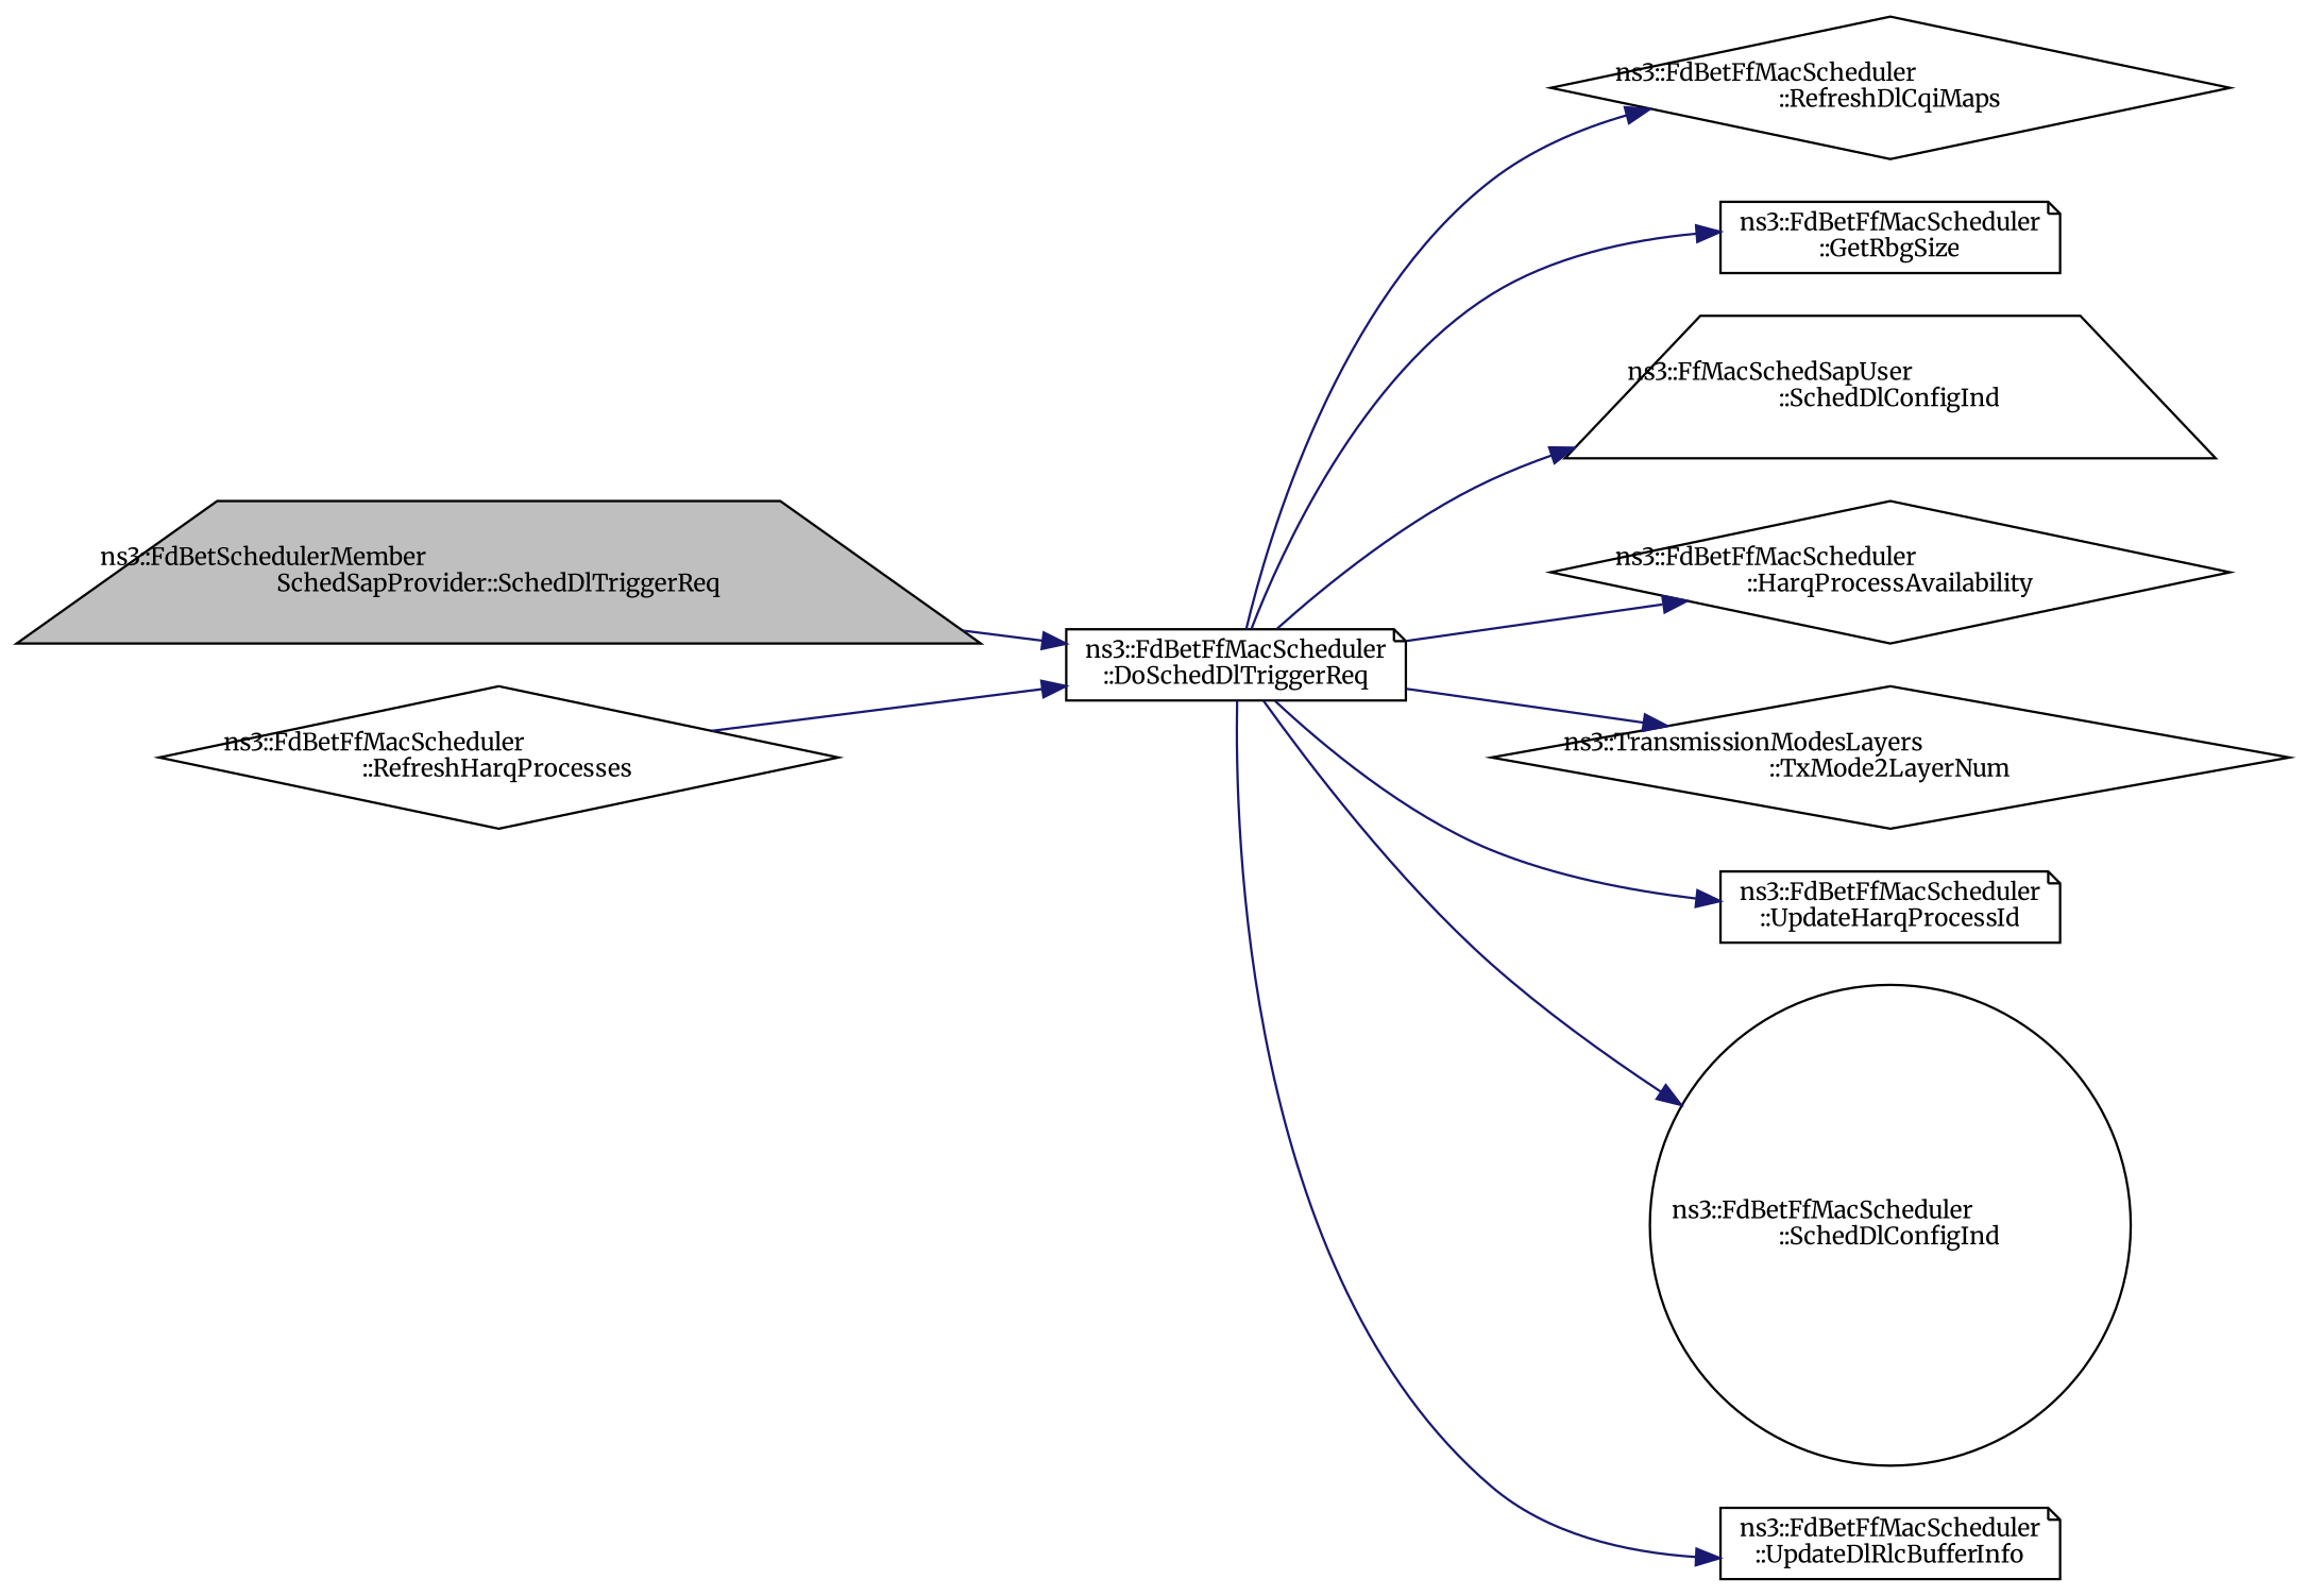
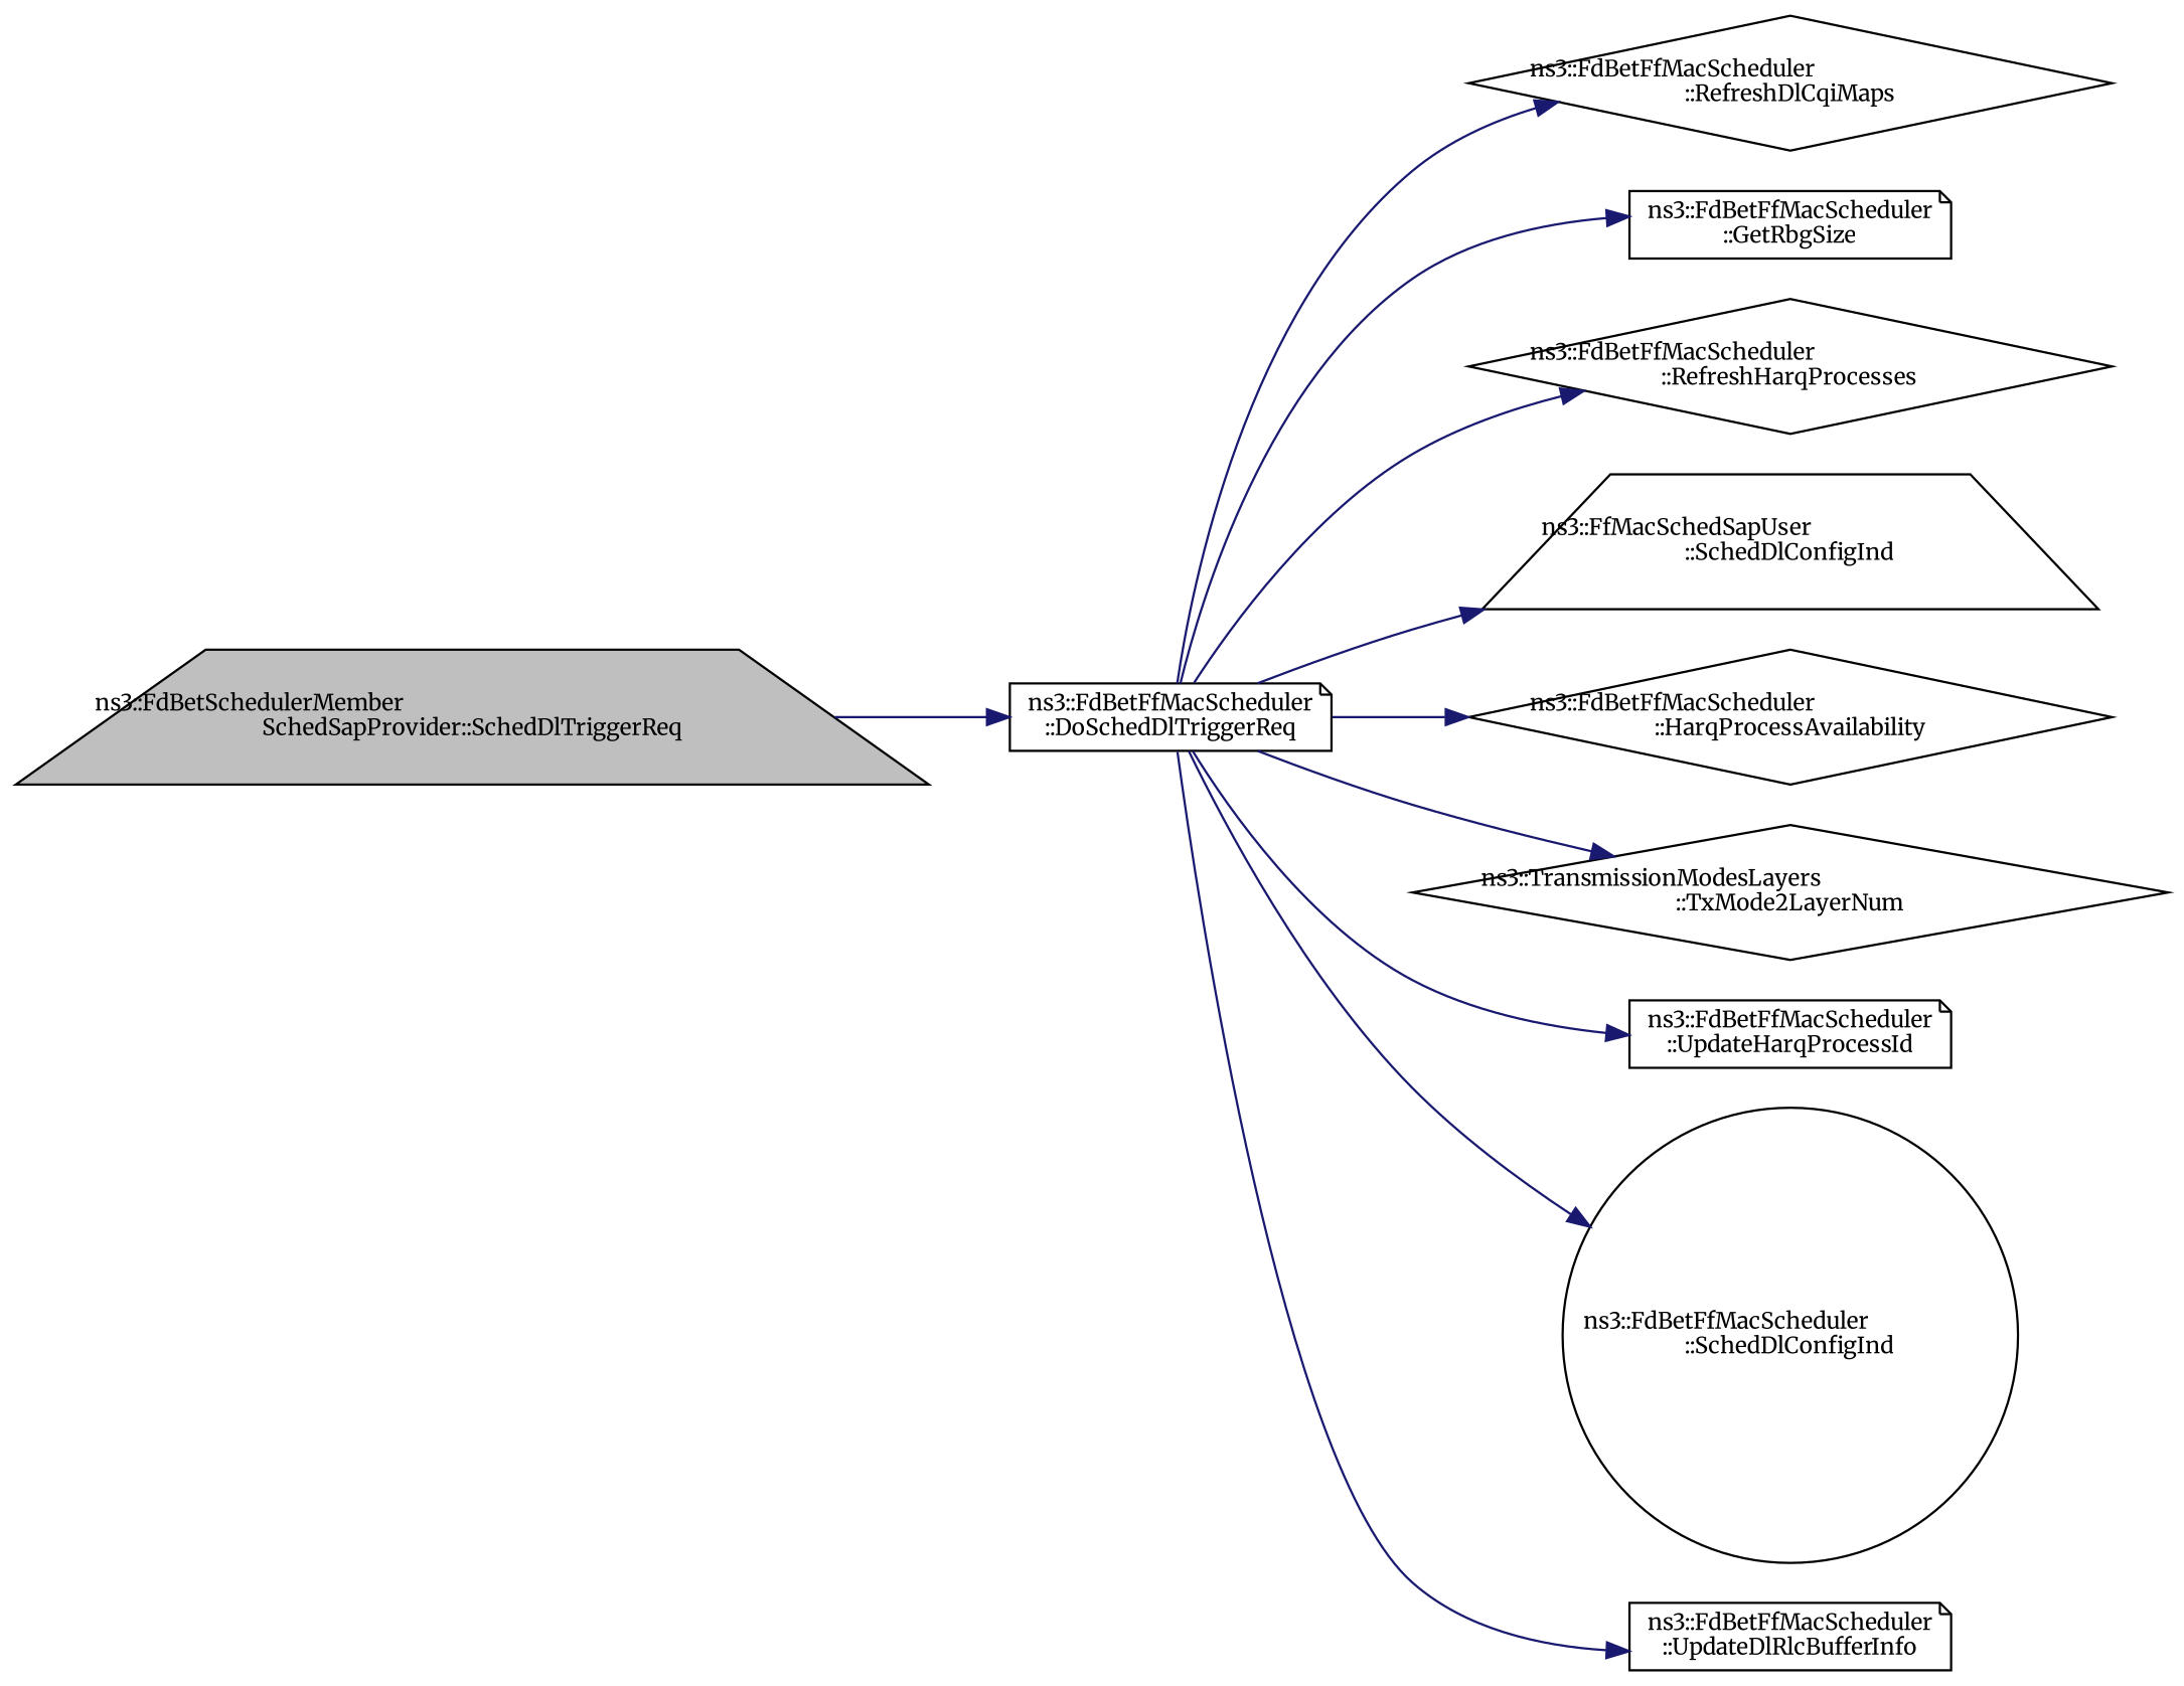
  digraph {
    fontname=Merriweather
    rankdir=LR
    node [color=black fillcolor=white fontname=Merriweather fontsize=10 shape=note style=filled]
    edge [color=midnightblue fontname=Merriweather fontsize=10 labelfontname=Helvetica labelfontsize=10 style=solid]
    n1 [fillcolor=grey75 fontcolor=black height=0.2 label="ns3::FdBetSchedulerMember\lSchedSapProvider::SchedDlTriggerReq" shape=trapezium width=0.4]
    n2 [height=0.2 label="ns3::FdBetFfMacScheduler\l::DoSchedDlTriggerReq" width=0.4]
    n3 [height=0.2 label="ns3::FdBetFfMacScheduler\l::RefreshDlCqiMaps" shape=diamond width=0.4]
    n4 [height=0.2 label="ns3::FdBetFfMacScheduler\l::GetRbgSize" width=0.4]
    n5 [height=0.2 label="ns3::FdBetFfMacScheduler\l::RefreshHarqProcesses" shape=diamond width=0.4]
    n6 [height=0.2 label="ns3::FfMacSchedSapUser\l::SchedDlConfigInd" shape=trapezium width=0.4]
    n7 [height=0.2 label="ns3::FdBetFfMacScheduler\l::HarqProcessAvailability" shape=diamond width=0.4]
    n8 [height=0.2 label="ns3::TransmissionModesLayers\l::TxMode2LayerNum" shape=diamond width=0.4]
    n9 [height=0.2 label="ns3::FdBetFfMacScheduler\l::UpdateHarqProcessId" width=0.4]
    n10 [height=0.2 label="ns3::FdBetFfMacScheduler\l::SchedDlConfigInd" shape=circle width=0.4]
    n11 [height=0.2 label="ns3::FdBetFfMacScheduler\l::UpdateDlRlcBufferInfo" width=0.4]
    n1 -> n2
    n2 -> n3
    n2 -> n4
-   n5 -> n2
+   n2 -> n5
    n2 -> n6
    n2 -> n7
    n2 -> n8
    n2 -> n9
    n2 -> n10
    n2 -> n11
  }
